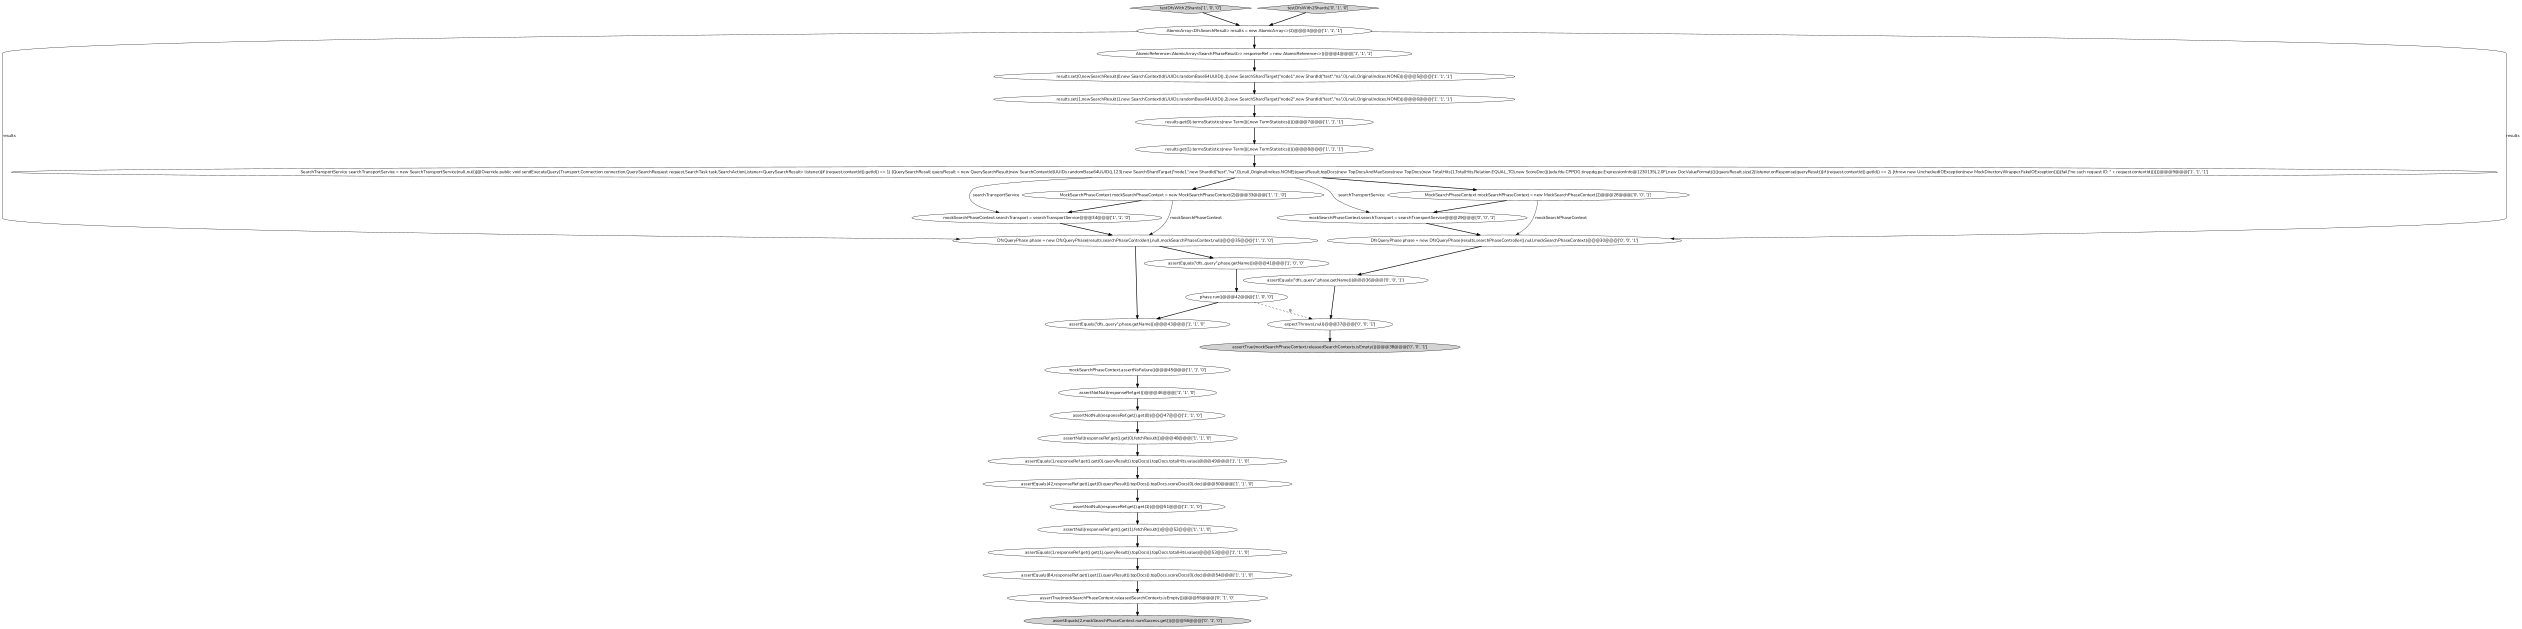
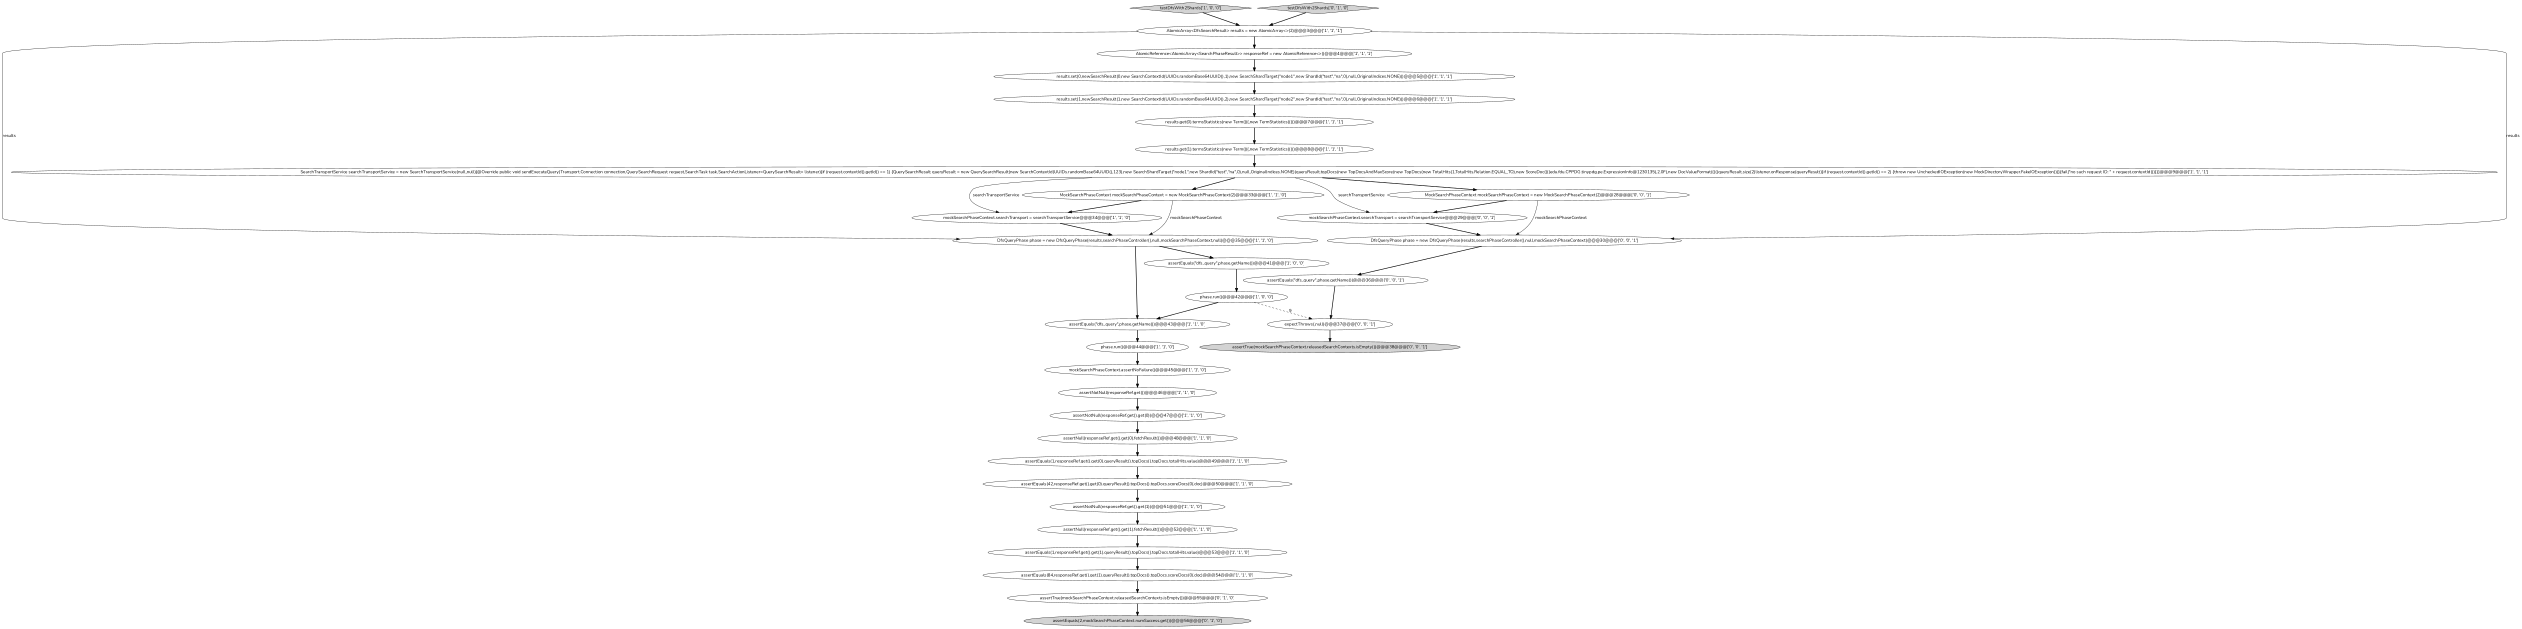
  digraph {
    fontname=Nunito
    node [fillcolor=white fontname=Nunito shape=ellipse style=filled]
    edge [fontname=Nunito style=bold]
    n1 [label="mockSearchPhaseContext.assertNoFailure()@@@45@@@['1', '1', '0']"]
    n2 [label="assertNotNull(responseRef.get())@@@46@@@['1', '1', '0']"]
    n3 [label="assertNotNull(responseRef.get().get(0))@@@47@@@['1', '1', '0']"]
    n4 [label="AtomicReference<AtomicArray<SearchPhaseResult>> responseRef = new AtomicReference<>()@@@4@@@['1', '1', '1']"]
    n5 [label="results.set(0,newSearchResult(0,new SearchContextId(UUIDs.randomBase64UUID(),1),new SearchShardTarget(\"node1\",new ShardId(\"test\",\"na\",0),null,OriginalIndices.NONE)))@@@5@@@['1', '1', '1']"]
    n6 [label="results.set(1,newSearchResult(1,new SearchContextId(UUIDs.randomBase64UUID(),2),new SearchShardTarget(\"node2\",new ShardId(\"test\",\"na\",0),null,OriginalIndices.NONE)))@@@6@@@['1', '1', '1']"]
    n7 [fillcolor=lightgray label="testDfsWith2Shards['1', '0', '0']" shape=diamond]
    n8 [label="AtomicArray<DfsSearchResult> results = new AtomicArray<>(2)@@@3@@@['1', '1', '1']"]
    n9 [label="DfsQueryPhase phase = new DfsQueryPhase(results,searchPhaseController(),null,mockSearchPhaseContext,null)@@@35@@@['1', '1', '0']"]
    n10 [label="DfsQueryPhase phase = new DfsQueryPhase(results,searchPhaseController(),null,mockSearchPhaseContext)@@@30@@@['0', '0', '1']"]
    n11 [label="assertNull(responseRef.get().get(0).fetchResult())@@@48@@@['1', '1', '0']"]
    n12 [label="results.get(0).termsStatistics(new Term((((,new TermStatistics(((()@@@7@@@['1', '1', '1']"]
    n13 [label="results.get(1).termsStatistics(new Term((((,new TermStatistics(((()@@@8@@@['1', '1', '1']"]
    n14 [label="SearchTransportService searchTransportService = new SearchTransportService(null,null){@Override public void sendExecuteQuery(Transport.Connection connection,QuerySearchRequest request,SearchTask task,SearchActionListener<QuerySearchResult> listener){if (request.contextId().getId() == 1) {QuerySearchResult queryResult = new QuerySearchResult(new SearchContextId(UUIDs.randomBase64UUID(),123),new SearchShardTarget(\"node1\",new ShardId(\"test\",\"na\",0),null,OriginalIndices.NONE))queryResult.topDocs(new TopDocsAndMaxScore(new TopDocs(new TotalHits(1,TotalHits.Relation.EQUAL_TO),new ScoreDoc((((edu.fdu.CPPDG.tinypdg.pe.ExpressionInfo@1230135),2.0F),new DocValueFormat(((()queryResult.size(2)listener.onResponse(queryResult)}if (request.contextId().getId() == 2) {throw new UncheckedIOException(new MockDirectoryWrapper.FakeIOException())}{fail(\"no such request ID: \" + request.contextId())}}}@@@9@@@['1', '1', '1']"]
    n15 [label="MockSearchPhaseContext mockSearchPhaseContext = new MockSearchPhaseContext(2)@@@33@@@['1', '1', '0']"]
    n16 [label="mockSearchPhaseContext.searchTransport = searchTransportService@@@34@@@['1', '1', '0']"]
    n17 [label="mockSearchPhaseContext.searchTransport = searchTransportService@@@29@@@['0', '0', '1']"]
    n18 [label="MockSearchPhaseContext mockSearchPhaseContext = new MockSearchPhaseContext(2)@@@28@@@['0', '0', '1']"]
    n19 [label="assertEquals(\"dfs_query\",phase.getName())@@@41@@@['1', '0', '0']"]
    n20 [label="assertEquals(\"dfs_query\",phase.getName())@@@43@@@['1', '1', '0']"]
    n21 [label="assertEquals(1,responseRef.get().get(0).queryResult().topDocs().topDocs.totalHits.value)@@@49@@@['1', '1', '0']"]
+   n22 [label="phase.run()@@@44@@@['1', '1', '0']"]
    n23 [label="phase.run()@@@42@@@['1', '0', '0']"]
    n24 [label="expectThrows(,null)@@@37@@@['0', '0', '1']"]
    n25 [fillcolor=lightgray label="assertTrue(mockSearchPhaseContext.releasedSearchContexts.isEmpty())@@@38@@@['0', '0', '1']"]
    n26 [label="assertEquals(\"dfs_query\",phase.getName())@@@36@@@['0', '0', '1']"]
    n27 [label="assertEquals(84,responseRef.get().get(1).queryResult().topDocs().topDocs.scoreDocs(0(.doc)@@@54@@@['1', '1', '0']"]
    n28 [label="assertTrue(mockSearchPhaseContext.releasedSearchContexts.isEmpty())@@@55@@@['0', '1', '0']"]
    n29 [fillcolor=lightgray label="assertEquals(2,mockSearchPhaseContext.numSuccess.get())@@@56@@@['0', '1', '0']"]
    n30 [label="assertEquals(42,responseRef.get().get(0).queryResult().topDocs().topDocs.scoreDocs(0(.doc)@@@50@@@['1', '1', '0']"]
    n31 [label="assertNotNull(responseRef.get().get(1))@@@51@@@['1', '1', '0']"]
    n32 [label="assertNull(responseRef.get().get(1).fetchResult())@@@52@@@['1', '1', '0']"]
    n33 [label="assertEquals(1,responseRef.get().get(1).queryResult().topDocs().topDocs.totalHits.value)@@@53@@@['1', '1', '0']"]
    n34 [fillcolor=lightgray label="testDfsWith2Shards['0', '1', '0']" shape=diamond]
    n1 -> n2
    n2 -> n3
    n3 -> n11
    n4 -> n5
    n5 -> n6
    n6 -> n12
    n7 -> n8
    n8 -> n4
    n8 -> n9 [label=results style=solid]
    n8 -> n10 [label=results style=solid]
    n9 -> n19
    n9 -> n20
    n10 -> n26
    n11 -> n21
    n12 -> n13
    n13 -> n14
    n14 -> n15
    n14 -> n16 [label=searchTransportService style=solid]
    n14 -> n17 [label=searchTransportService style=solid]
    n14 -> n18
    n15 -> n9 [label=mockSearchPhaseContext style=solid]
    n15 -> n16
    n16 -> n9
    n17 -> n10
    n18 -> n10 [label=mockSearchPhaseContext style=solid]
    n18 -> n17
    n19 -> n23
+   n20 -> n22
    n21 -> n30
+   n22 -> n1
    n23 -> n20
    n23 -> n24 [label=9 style=dashed]
    n24 -> n25
    n26 -> n24
    n27 -> n28
    n28 -> n29
    n30 -> n31
    n31 -> n32
    n32 -> n33
    n33 -> n27
    n34 -> n8
  }
